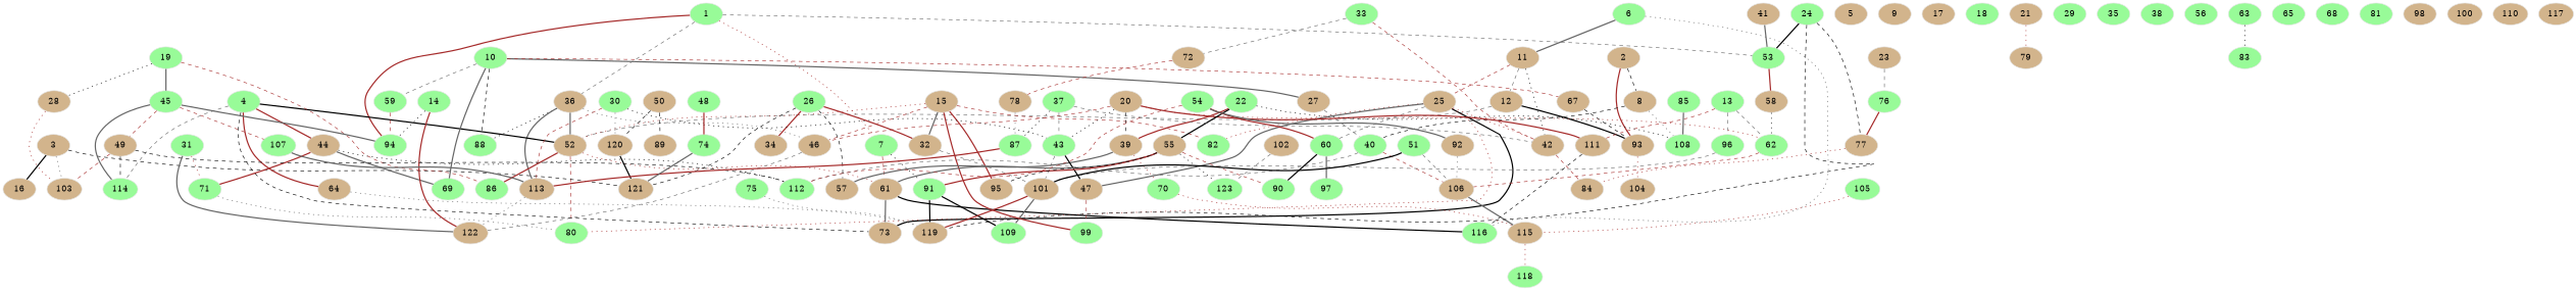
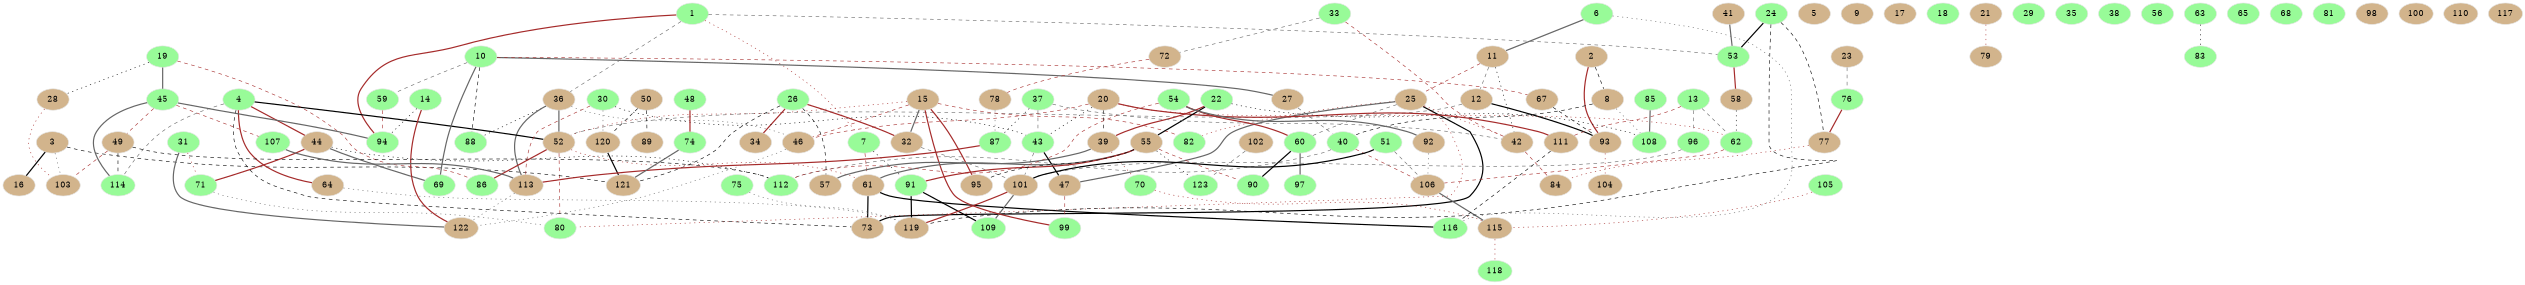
  graph {
    node [color=gray90 fillcolor=palegreen style=filled]
    edge [color=brown style=dashed]
    1
    7
    36 [fillcolor=tan]
    53
    94
    61 [fillcolor=tan]
    91
    52 [fillcolor=tan]
    88
    46 [fillcolor=tan]
    113 [fillcolor=tan]
    58 [fillcolor=tan]
    2 [fillcolor=tan]
    8 [fillcolor=tan]
    93 [fillcolor=tan]
    40
    108
    104 [fillcolor=tan]
    3 [fillcolor=tan]
    16 [fillcolor=tan]
    103 [fillcolor=tan]
    121 [fillcolor=tan]
    44 [fillcolor=tan]
    4
    64 [fillcolor=tan]
    73 [fillcolor=tan]
    114
    69
    71
    112
    86
    80
    119 [fillcolor=tan]
    5 [fillcolor=tan]
    11 [fillcolor=tan]
    6
    116
    12 [fillcolor=tan]
    25 [fillcolor=tan]
    42 [fillcolor=tan]
    109
    106 [fillcolor=tan]
    9 [fillcolor=tan]
    27 [fillcolor=tan]
    10
    59
    67 [fillcolor=tan]
    82
    47 [fillcolor=tan]
    60
    84 [fillcolor=tan]
    13
    62
    96
    111 [fillcolor=tan]
    101 [fillcolor=tan]
    14
    122 [fillcolor=tan]
    15 [fillcolor=tan]
    32 [fillcolor=tan]
    95 [fillcolor=tan]
    99
    17 [fillcolor=tan]
    18
    28 [fillcolor=tan]
    19
    45
    49 [fillcolor=tan]
    107
    20 [fillcolor=tan]
    39 [fillcolor=tan]
    43
    57 [fillcolor=tan]
    70
    21 [fillcolor=tan]
    79 [fillcolor=tan]
    22
    55 [fillcolor=tan]
    90
    123
    23 [fillcolor=tan]
    76
    77 [fillcolor=tan]
    24
    97
    26
    34 [fillcolor=tan]
    29
    30
    120 [fillcolor=tan]
    31
    33
    72 [fillcolor=tan]
    78 [fillcolor=tan]
    85
    35
    37
    87
    38
    115 [fillcolor=tan]
    41 [fillcolor=tan]
    48
    74
    50 [fillcolor=tan]
    89 [fillcolor=tan]
    51
    54
    92 [fillcolor=tan]
    56
    63
    83
    65
    68
    118
    75
    81
    98 [fillcolor=tan]
    100 [fillcolor=tan]
    102 [fillcolor=tan]
    105
    110 [fillcolor=tan]
    117 [fillcolor=tan]
    1 -- 7 [style=dotted]
    1 -- 36 [color=gray40]
    1 -- 53 [color=gray40]
    1 -- 94 [style=bold]
    7 -- 61
    7 -- 91 [color=black style=dotted]
    36 -- 52 [color=gray40 style=bold]
    36 -- 88 [color=black style=dotted]
    36 -- 46 [color=gray40 style=dotted]
    36 -- 113 [color=gray40 style=bold]
    53 -- 58 [style=bold]
-   61 -- 73 [color=gray40 style=bold]
+   61 -- 73 [color=black style=bold]
    61 -- 116 [color=black style=bold]
    91 -- 119 [color=black style=bold]
    91 -- 109 [color=black style=bold]
    52 -- 61 [style=dotted]
    52 -- 86 [style=bold]
    52 -- 80
-   46 -- 122 [color=gray40]
+   46 -- 122 [color=gray40 style=dotted]
    113 -- 122 [color=gray40 style=dotted]
    58 -- 62 [color=black style=dotted]
    2 -- 8 [color=black]
    2 -- 93 [style=bold]
    8 -- 40 [color=black]
    8 -- 108 [color=gray40 style=dotted]
    93 -- 104 [style=dotted]
    40 -- 112 [color=gray40]
    40 -- 106
    3 -- 16 [color=black style=bold]
    3 -- 103 [color=gray40 style=dotted]
    3 -- 121 [color=black]
    44 -- 69 [color=gray40 style=bold]
    44 -- 71 [style=bold]
    44 -- 112 [color=black style=dotted]
    4 -- 52 [color=black style=bold]
    4 -- 44 [style=bold]
    4 -- 64 [style=bold]
    4 -- 73 [color=black]
    4 -- 114 [color=gray40]
    64 -- 119 [color=gray40 style=dotted]
    71 -- 80 [color=gray40 style=dotted]
    11 -- 12 [color=gray40]
    11 -- 25
    11 -- 42 [color=black style=dotted]
    6 -- 11 [color=gray40 style=bold]
    6 -- 116 [color=gray40 style=dotted]
    12 -- 52 [color=gray40]
    12 -- 93 [color=black style=bold]
    25 -- 73 [color=black style=bold]
    25 -- 80 [style=dotted]
    25 -- 42 [style=dotted]
    25 -- 82 [style=dotted]
    25 -- 47 [color=gray40 style=bold]
    25 -- 60 [color=gray40]
    42 -- 84
    106 -- 115 [color=gray40 style=bold]
    27 -- 40 [color=gray40]
    10 -- 88 [color=black]
    10 -- 69 [color=gray40 style=bold]
    10 -- 27 [color=gray40 style=bold]
    10 -- 59 [color=gray40]
    10 -- 67
    59 -- 94
    67 -- 93 [color=black]
    47 -- 99
    60 -- 90 [color=black style=bold]
    60 -- 97 [color=gray40 style=bold]
    13 -- 62 [color=gray40]
    13 -- 96 [color=gray40]
    13 -- 111
    62 -- 106
    96 -- 101 [color=gray40]
    111 -- 116 [color=black]
    101 -- 119 [style=bold]
    101 -- 109 [color=gray40 style=bold]
    14 -- 94 [color=black style=dotted]
    14 -- 122 [style=bold]
    15 -- 52 [style=dotted]
    15 -- 46
    15 -- 82
    15 -- 32 [color=gray40 style=bold]
    15 -- 95 [style=bold]
    15 -- 99 [style=bold]
    32 -- 101 [color=gray40]
    28 -- 103 [style=dotted]
    19 -- 86
    19 -- 28 [color=black style=dotted]
    19 -- 45 [color=gray40 style=bold]
    45 -- 94 [color=gray40 style=bold]
    45 -- 114 [color=gray40 style=bold]
    45 -- 49
    45 -- 107
    49 -- 103
    49 -- 114 [color=black]
    49 -- 112 [color=black]
    107 -- 113 [color=gray40 style=bold]
    20 -- 46
    20 -- 62 [style=dotted]
    20 -- 111 [style=bold]
    20 -- 39 [color=black]
    20 -- 43 [color=black style=dotted]
    39 -- 57 [color=gray40 style=bold]
    39 -- 70 [style=dotted]
    43 -- 47 [color=black style=bold]
    43 -- 101 [color=gray40]
    70 -- 115 [style=dotted]
    21 -- 79 [style=dotted]
    22 -- 108 [color=black style=dotted]
    22 -- 39 [style=bold]
    22 -- 55 [color=black style=bold]
    55 -- 61 [color=gray40 style=bold]
    55 -- 91 [style=bold]
    55 -- 95 [color=black]
    55 -- 90
    55 -- 123 [color=black style=dotted]
    23 -- 76 [color=gray40]
    76 -- 77 [style=bold]
    77 -- 84 [style=dotted]
    24 -- 53 [color=black style=bold]
    24 -- 119 [color=black]
    24 -- 77 [color=black]
    26 -- 121 [color=black]
    26 -- 32 [style=bold]
    26 -- 57 [color=black]
    26 -- 34 [style=bold]
    30 -- 113
    30 -- 43 [color=black style=dotted]
    30 -- 120 [color=gray40 style=dotted]
    120 -- 121 [color=black style=bold]
    31 -- 71 [style=dotted]
    31 -- 122 [color=gray40 style=bold]
    33 -- 42
    33 -- 72 [color=gray40]
    72 -- 78
    78 -- 87 [color=gray40 style=dotted]
    85 -- 108 [color=gray40 style=bold]
    37 -- 42 [color=gray40]
    37 -- 43 [color=gray40]
    37 -- 87 [color=black style=dotted]
    87 -- 113 [style=bold]
    115 -- 118 [style=dotted]
    41 -- 53 [color=gray40 style=bold]
    48 -- 74 [style=bold]
    74 -- 121 [color=gray40 style=bold]
    50 -- 120 [color=black]
    50 -- 89 [color=black]
    51 -- 106 [color=gray40]
    51 -- 101 [color=black style=bold]
    54 -- 112
    54 -- 60 [style=bold]
    54 -- 92 [color=gray40 style=bold]
    92 -- 106 [color=gray40 style=dotted]
    63 -- 83 [color=black style=dotted]
    75 -- 119 [color=gray40 style=dotted]
    102 -- 123 [color=gray40]
    105 -- 115 [style=dotted]
  }
